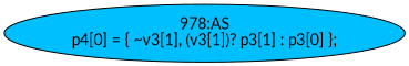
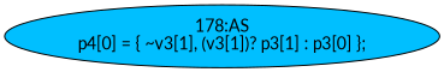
  strict digraph {
    fontname=Lato
-   n1 [ast="<pyverilog.vparser.ast.Assign object at 0x7fee23011ed0>" def_var="['p4']" fillcolor=deepskyblue label="978:AS\np4[0] = { ~v3[1], (v3[1])? p3[1] : p3[0] };" statements="[]" style=filled typ=Assign use_var="['v3', 'v3', 'p3', 'p3']" fontname=Lato]
+   n1 [ast="<pyverilog.vparser.ast.Assign object at 0x7fee23011ed0>" def_var="['p4']" fillcolor=deepskyblue label="178:AS\np4[0] = { ~v3[1], (v3[1])? p3[1] : p3[0] };" statements="[]" style=filled typ=Assign use_var="['v3', 'v3', 'p3', 'p3']" fontname=Lato]
  }
